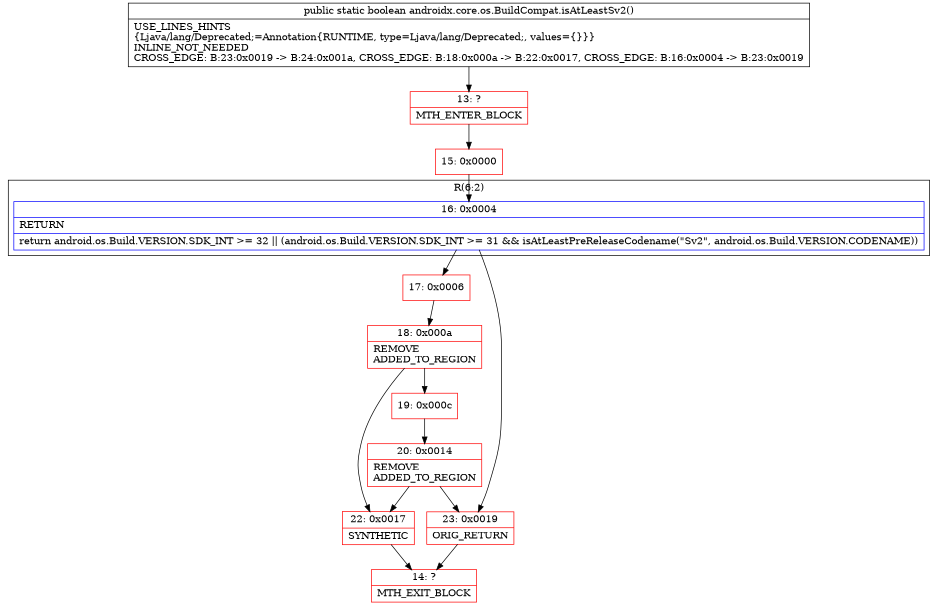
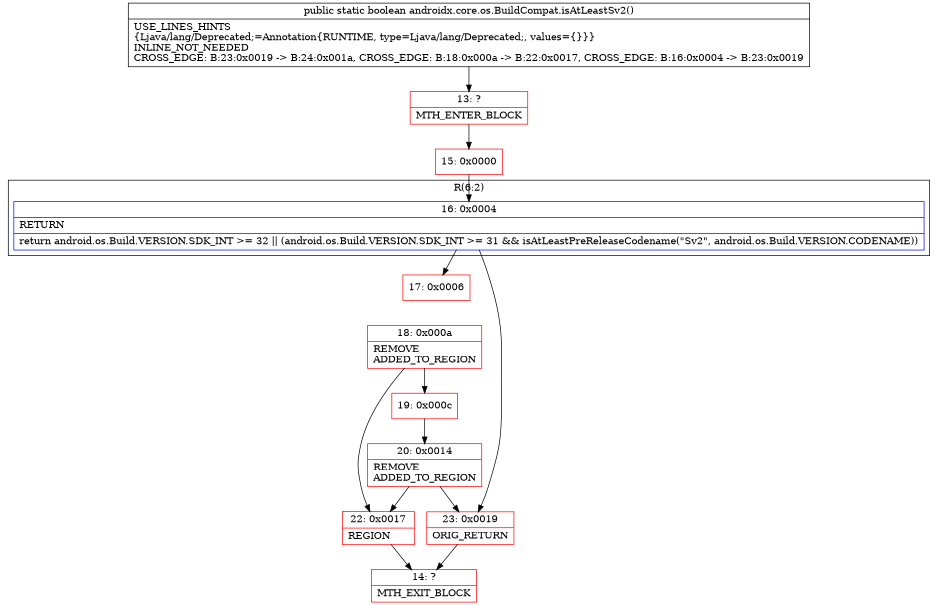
  digraph {
    node [color=red shape=record]
    n1 [color=blue label="{16\:\ 0x0004|RETURN\l|return android.os.Build.VERSION.SDK_INT \>= 32 \|\| (android.os.Build.VERSION.SDK_INT \>= 31 && isAtLeastPreReleaseCodename(\"Sv2\", android.os.Build.VERSION.CODENAME))\l}"]
    n2 [label="{17\:\ 0x0006}"]
    n3 [label="{23\:\ 0x0019|ORIG_RETURN\l}"]
    n4 [label="{18\:\ 0x000a|REMOVE\lADDED_TO_REGION\l}"]
    n5 [label="{14\:\ ?|MTH_EXIT_BLOCK\l}"]
    n6 [label="{13\:\ ?|MTH_ENTER_BLOCK\l}"]
    n7 [label="{15\:\ 0x0000}"]
    n8 [label="{19\:\ 0x000c}"]
-   n9 [label="{22\:\ 0x0017|SYNTHETIC\l}"]
+   n9 [label="{22\:\ 0x0017|REGION\l}"]
    n10 [label="{20\:\ 0x0014|REMOVE\lADDED_TO_REGION\l}"]
    n11 [label="{public static boolean androidx.core.os.BuildCompat.isAtLeastSv2()  | USE_LINES_HINTS\l\{Ljava\/lang\/Deprecated;=Annotation\{RUNTIME, type=Ljava\/lang\/Deprecated;, values=\{\}\}\}\lINLINE_NOT_NEEDED\lCROSS_EDGE: B:23:0x0019 \-\> B:24:0x001a, CROSS_EDGE: B:18:0x000a \-\> B:22:0x0017, CROSS_EDGE: B:16:0x0004 \-\> B:23:0x0019\l}" color=""]
    subgraph cluster_1 {
      label="R(6:2)"
      n1
    }
    n1 -> n2
    n1 -> n3
-   n2 -> n4
    n3 -> n5
    n4 -> n8
    n4 -> n9
    n6 -> n7
    n7 -> n1
    n8 -> n10
    n9 -> n5
    n10 -> n3
    n10 -> n9
    n11 -> n6
  }
